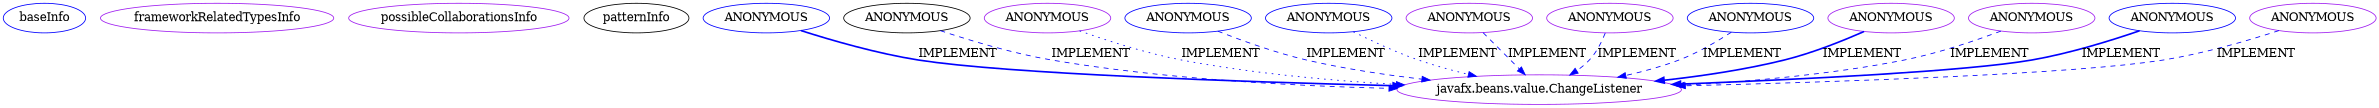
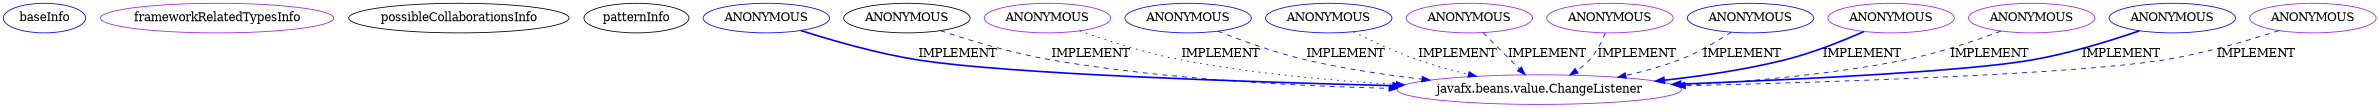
  digraph {
    node [color=purple isFrameworkType=false vertexType=REFERENCE_ANONYMOUS_DECLARATION]
    edge [color=blue style=dashed]
    baseInfo [category=pattern color=blue graphId=163 isAnonymous=false possibleRelation=false isFrameworkType="" vertexType=""]
    frameworkRelatedTypesInfo [isFrameworkType="" vertexType=""]
-   possibleCollaborationsInfo [isFrameworkType="" vertexType=""]
+   possibleCollaborationsInfo [color=black isFrameworkType="" vertexType=""]
    patternInfo [color=black frequency=5.0 patternRootClient=null isFrameworkType="" vertexType=""]
    n5 [label="javafx.beans.value.ChangeListener" vertexType=FRAMEWORK_INTERFACE_TYPE]
    n6 [color=blue label=ANONYMOUS]
    n7 [color=black label=ANONYMOUS]
    n8 [label=ANONYMOUS]
    n9 [color=blue label=ANONYMOUS]
    n10 [color=blue label=ANONYMOUS]
    n11 [label=ANONYMOUS]
    n12 [label=ANONYMOUS]
    n13 [color=blue label=ANONYMOUS]
    n14 [label=ANONYMOUS]
    n15 [label=ANONYMOUS]
    n16 [color=blue label=ANONYMOUS]
    n17 [label=ANONYMOUS]
    n6 -> n5 [label=IMPLEMENT style=bold]
    n7 -> n5 [label=IMPLEMENT]
    n8 -> n5 [label=IMPLEMENT style=dotted]
    n9 -> n5 [label=IMPLEMENT]
    n10 -> n5 [label=IMPLEMENT style=dotted]
    n11 -> n5 [label=IMPLEMENT]
    n12 -> n5 [label=IMPLEMENT]
    n13 -> n5 [label=IMPLEMENT]
    n14 -> n5 [label=IMPLEMENT style=bold]
    n15 -> n5 [label=IMPLEMENT]
    n16 -> n5 [label=IMPLEMENT style=bold]
    n17 -> n5 [label=IMPLEMENT]
  }
